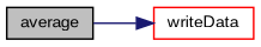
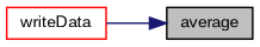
  digraph {
    rankdir=LR
    fontname="Liberation Sans"
    node [fontname="Liberation Sans" fontsize=10 shape=record]
    n1 [color=black fillcolor=grey75 fontcolor=black height=0.2 label=average style=filled width=0.4]
    n2 [color=red height=0.2 label=writeData width=0.4]
-   n1 -> n2 [color=midnightblue fontname="Liberation Sans" fontsize=10 labelfontname=Helvetica labelfontsize=10 style=solid]
+   n2 -> n1 [color=midnightblue fontname="Liberation Sans" fontsize=10 labelfontname=Helvetica labelfontsize=10 style=solid]
  }
